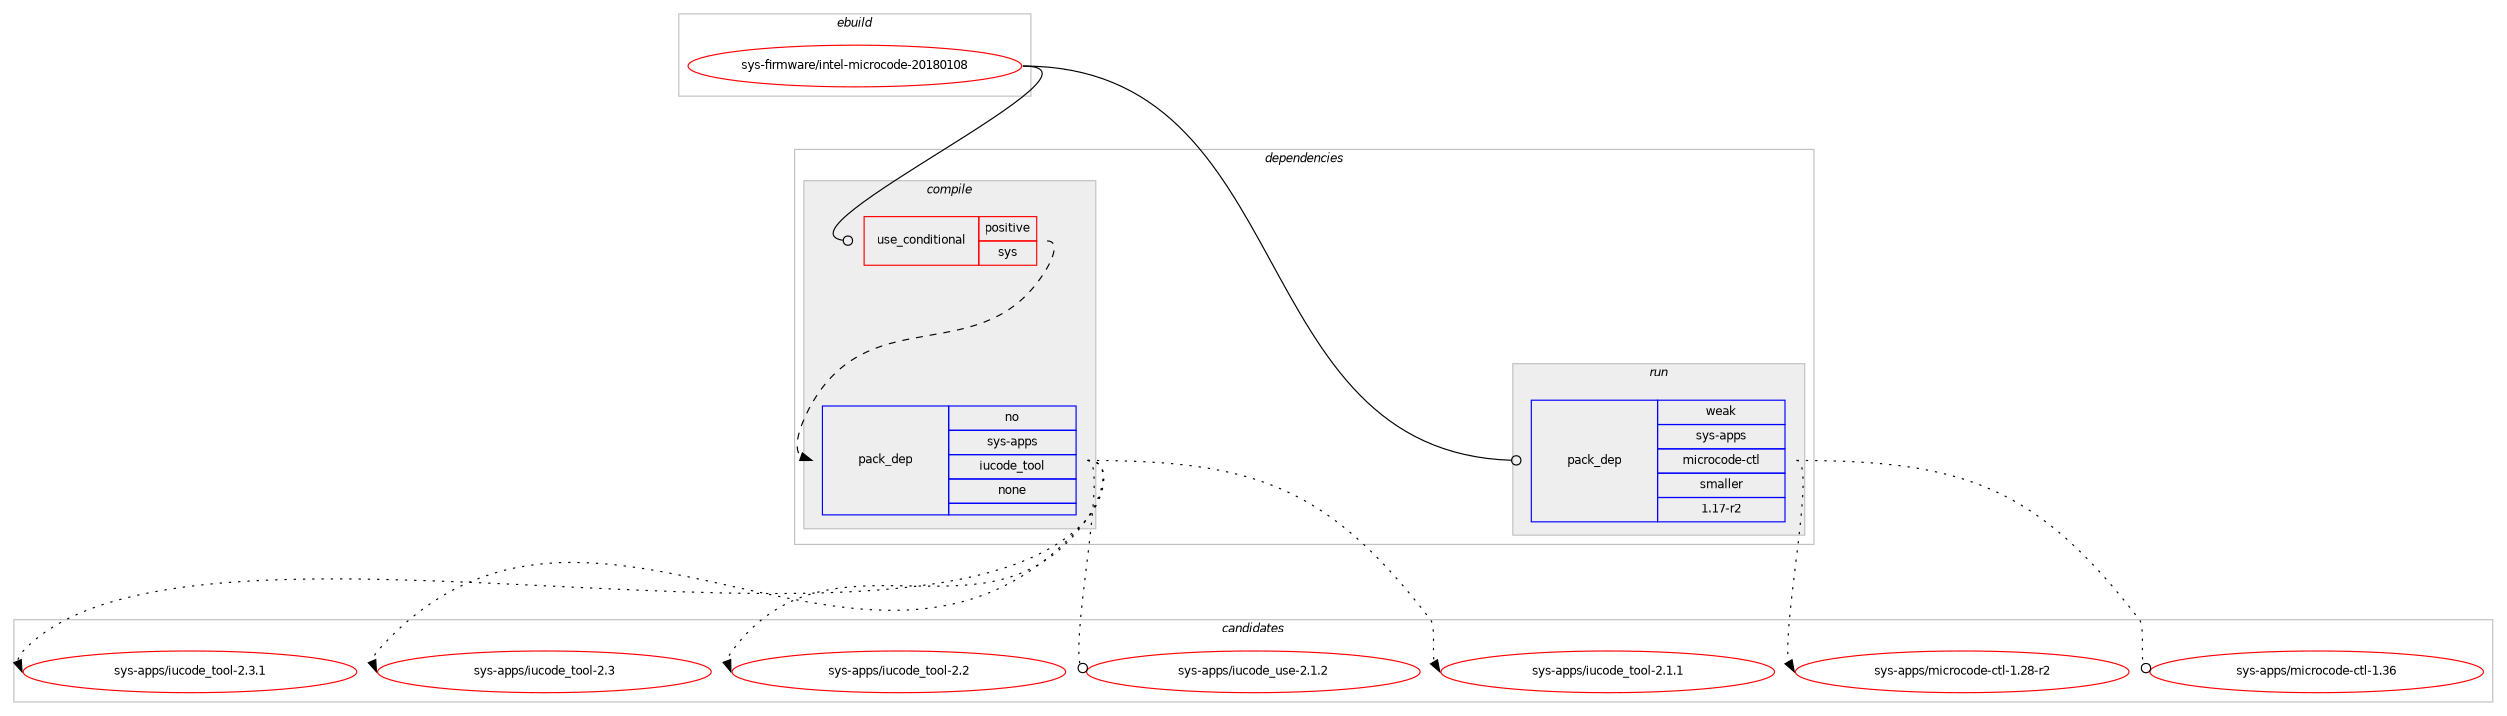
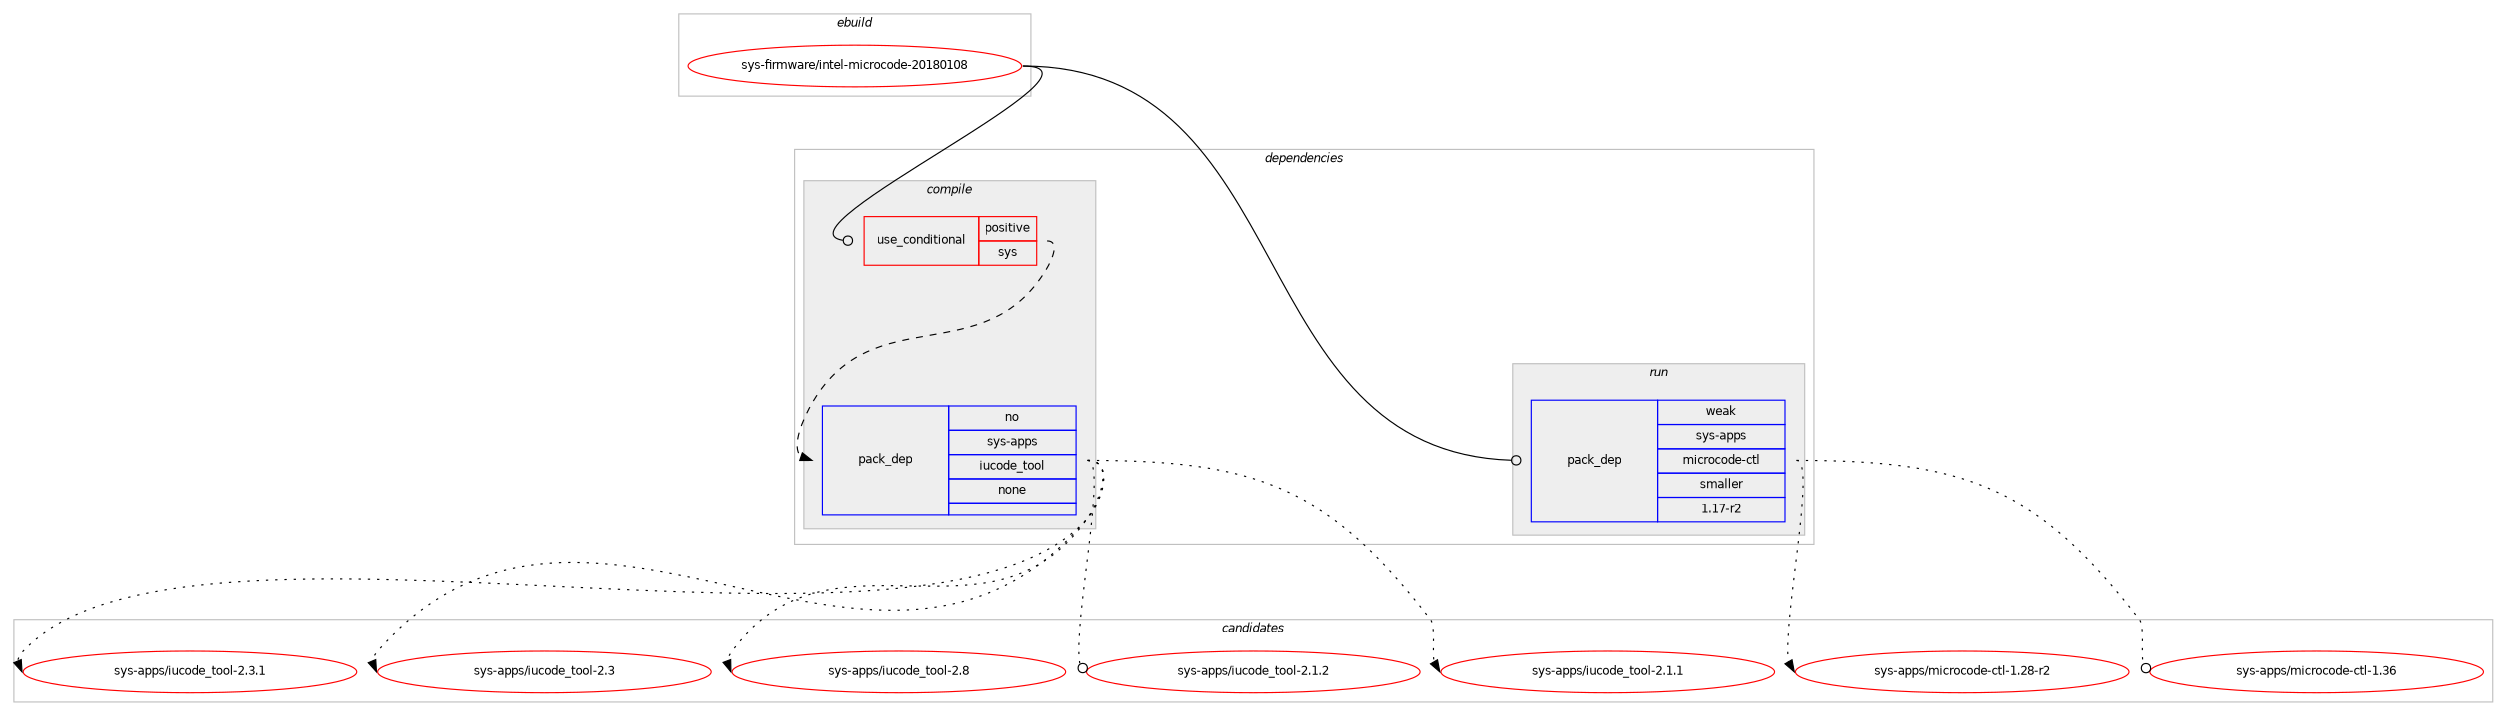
  digraph {
    compound=true
    concentrate=true
    fontname=Helvetica
    fontsize=10
    newrank=true
    rankdir=TB
    ranksep=1.5
    node [color=red fontname=Helvetica fontsize=10]
    edge [arrowhead=normal headport=w style=dotted tailport=e weight=100]
    n1 [label="sys-firmware/intel-microcode-20180108" width=4]
    n2 [color=blue label=<<TABLE BORDER="0" CELLBORDER="1" CELLSPACING="0" CELLPADDING="4" WIDTH="220"><TR><TD ROWSPAN="6" CELLPADDING="30">pack_dep</TD></TR><TR><TD WIDTH="110">no</TD></TR><TR><TD>sys-apps</TD></TR><TR><TD>iucode_tool</TD></TR><TR><TD>none</TD></TR><TR><TD></TD></TR></TABLE>> shape=none]
    n3 [label=<<TABLE BORDER="0" CELLBORDER="1" CELLSPACING="0" CELLPADDING="4"><TR><TD ROWSPAN="3" CELLPADDING="10">use_conditional</TD></TR><TR><TD>positive</TD></TR><TR><TD>sys</TD></TR></TABLE>> shape=none]
    n4 [color=blue label=<<TABLE BORDER="0" CELLBORDER="1" CELLSPACING="0" CELLPADDING="4" WIDTH="220"><TR><TD ROWSPAN="6" CELLPADDING="30">pack_dep</TD></TR><TR><TD WIDTH="110">weak</TD></TR><TR><TD>sys-apps</TD></TR><TR><TD>microcode-ctl</TD></TR><TR><TD>smaller</TD></TR><TR><TD>1.17-r2</TD></TR></TABLE>> shape=none]
    n5 [label="sys-apps/iucode_tool-2.1.1" width=4]
-   n6 [label="sys-apps/iucode_use-2.1.2" width=4]
-   n7 [label="sys-apps/iucode_tool-2.2" width=4]
+   n6 [label="sys-apps/iucode_tool-2.1.2" width=4]
+   n7 [label="sys-apps/iucode_tool-2.8" width=4]
    n8 [label="sys-apps/iucode_tool-2.3" width=4]
    n9 [label="sys-apps/iucode_tool-2.3.1" width=4]
    n10 [label="sys-apps/microcode-ctl-1.28-r2" width=4]
    n11 [label="sys-apps/microcode-ctl-1.36" width=4]
    subgraph cluster_1 {
      color=gray
      label=<<i>ebuild</i>>
      rank=same
      n1
    }
    subgraph cluster_2 {
      color=gray
      label=<<i>dependencies</i>>
      subgraph cluster_3 {
        color=gray
        fillcolor="#eeeeee"
        label=<<i>compile</i>>
        style=filled
        subgraph sub_4 {
          color=gray
          fillcolor="#eeeeee"
          label=<<i>compile</i>>
          style=filled
          n3
          subgraph sub_5 {
            color=gray
            fillcolor="#eeeeee"
            label=<<i>compile</i>>
            style=filled
            n2
          }
        }
      }
      subgraph cluster_6 {
        color=gray
        fillcolor="#eeeeee"
        label=<<i>compile and run</i>>
        style=filled
      }
      subgraph cluster_7 {
        color=gray
        fillcolor="#eeeeee"
        label=<<i>run</i>>
        style=filled
        subgraph sub_8 {
          color=gray
          fillcolor="#eeeeee"
          label=<<i>run</i>>
          style=filled
          n4
        }
      }
    }
    subgraph cluster_9 {
      color=gray
      label=<<i>candidates</i>>
      rank=same
      subgraph sub_10 {
        color=black
        label=<<i>candidates</i>>
        nodesep=1
        rank=same
        n5
        n6
        n7
        n8
        n9
      }
      subgraph sub_11 {
        color=black
        label=<<i>candidates</i>>
        nodesep=1
        rank=same
        n10
        n11
      }
    }
    n1 -> n3 [arrowhead=odot style=solid weight=20]
    n1 -> n4 [arrowhead=odot style=solid weight=20]
    n2 -> n5
    n2 -> n6 [arrowhead=odot]
    n2 -> n7
    n2 -> n8
    n2 -> n9
    n3 -> n2 [style=dashed weight=20]
    n4 -> n10
    n4 -> n11 [arrowhead=odot]
  }
